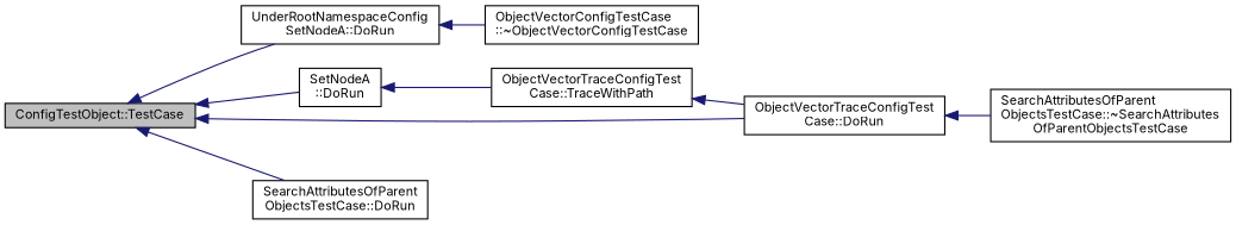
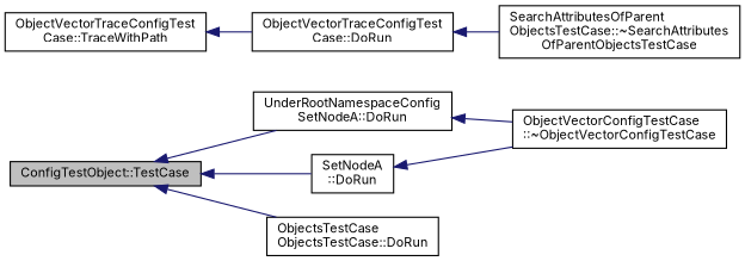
  digraph {
    fontname=Inter
    rankdir=LR
    node [color=black fillcolor=white fontname=Inter fontsize=10 shape=record style=filled]
    edge [color=midnightblue dir=back fontname=Inter fontsize=10 labelfontname=Helvetica labelfontsize=10 style=solid]
    n1 [fillcolor=grey75 fontcolor=black height=0.2 label="ConfigTestObject::TestCase" width=0.4]
    n2 [height=0.2 label="UnderRootNamespaceConfig\lSetNodeA::DoRun" width=0.4]
    n3 [height=0.2 label="SetNodeA\l::DoRun" width=0.4]
    n4 [height=0.2 label="ObjectVectorTraceConfigTest\lCase::DoRun" width=0.4]
-   n5 [height=0.2 label="SearchAttributesOfParent\lObjectsTestCase::DoRun" width=0.4]
+   n5 [height=0.2 label="ObjectsTestCase\lObjectsTestCase::DoRun" width=0.4]
    n6 [height=0.2 label="ObjectVectorConfigTestCase\l::~ObjectVectorConfigTestCase" width=0.4]
    n7 [height=0.2 label="ObjectVectorTraceConfigTest\lCase::TraceWithPath" width=0.4]
    n8 [height=0.2 label="SearchAttributesOfParent\lObjectsTestCase::~SearchAttributes\lOfParentObjectsTestCase" width=0.4]
    n1 -> n2
    n1 -> n3
-   n1 -> n4
    n1 -> n5
    n2 -> n6
-   n3 -> n7
+   n3 -> n6
    n4 -> n8
    n7 -> n4
  }
